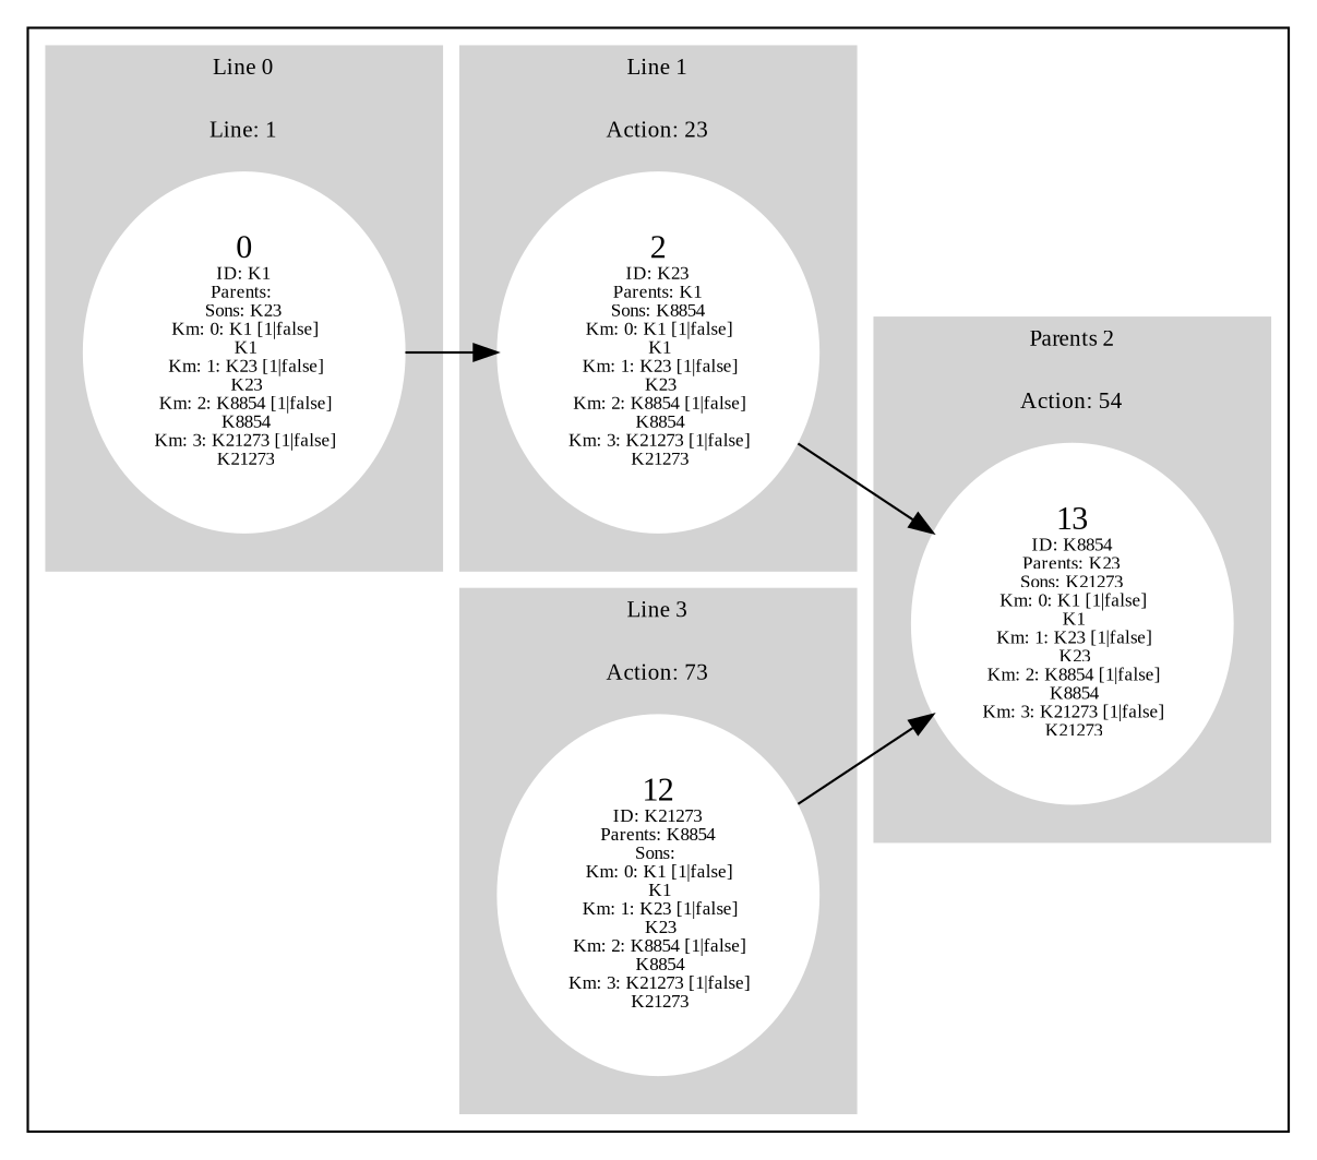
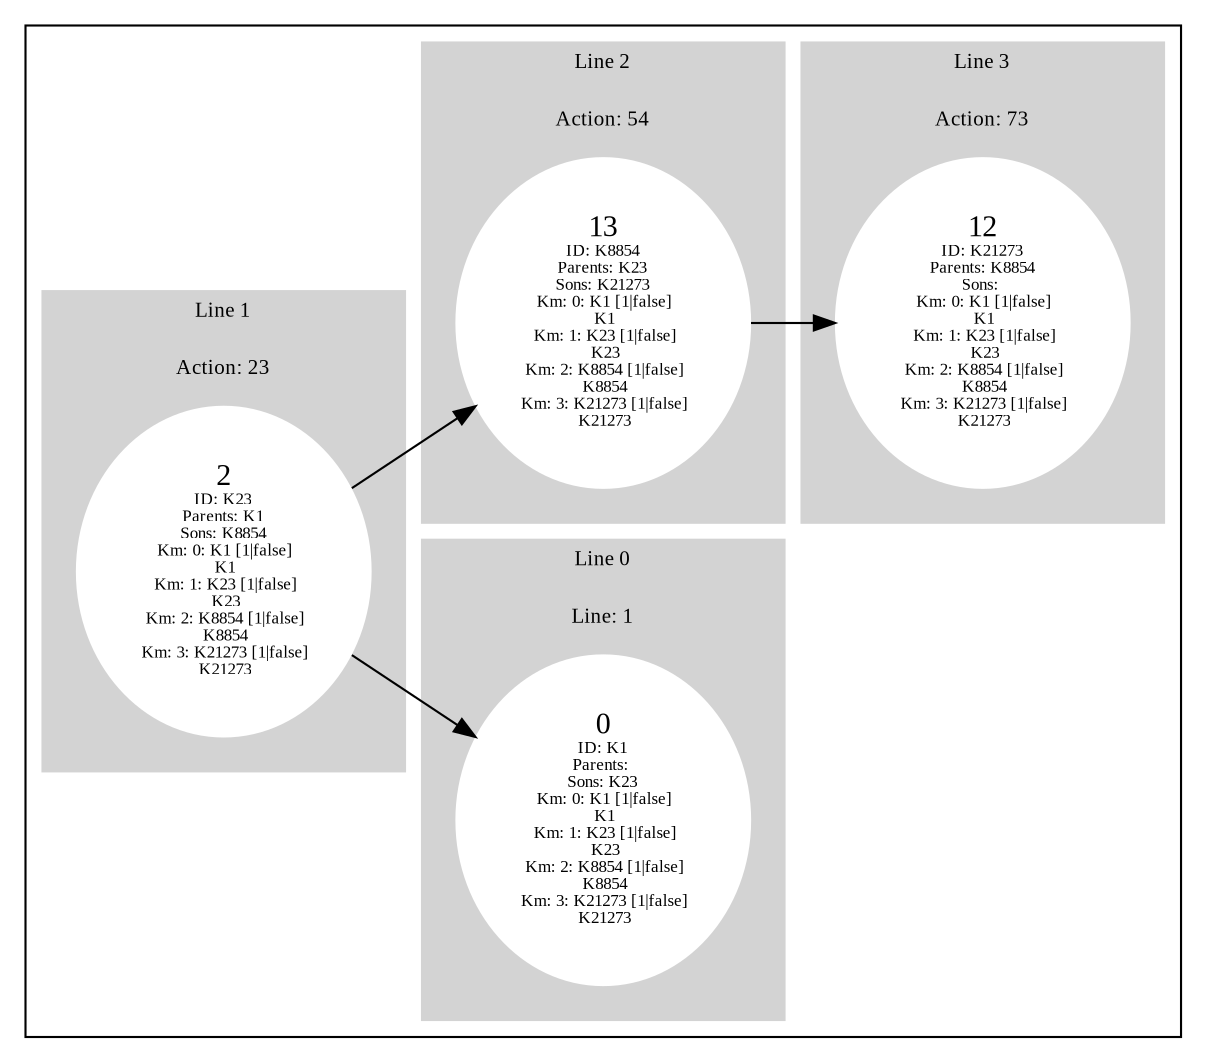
  digraph {
    fontname="Liberation Serif"
    rankdir=LR
    node [color=white fontname="Liberation Serif" style=filled]
    edge [fontname="Liberation Serif"]
    n1 [label=<0<BR /><FONT POINT-SIZE="8">ID: K1</FONT><BR /><FONT POINT-SIZE="8">Parents: </FONT><BR /><FONT POINT-SIZE="8">Sons: K23</FONT><BR /><FONT POINT-SIZE="8"> Km: 0: K1 [1|false]<BR /> K1</FONT><BR /><FONT POINT-SIZE="8"> Km: 1: K23 [1|false]<BR /> K23</FONT><BR /><FONT POINT-SIZE="8"> Km: 2: K8854 [1|false]<BR /> K8854</FONT><BR /><FONT POINT-SIZE="8"> Km: 3: K21273 [1|false]<BR /> K21273</FONT>>]
    n2 [label=<13<BR /><FONT POINT-SIZE="8">ID: K8854</FONT><BR /><FONT POINT-SIZE="8">Parents: K23</FONT><BR /><FONT POINT-SIZE="8">Sons: K21273</FONT><BR /><FONT POINT-SIZE="8"> Km: 0: K1 [1|false]<BR /> K1</FONT><BR /><FONT POINT-SIZE="8"> Km: 1: K23 [1|false]<BR /> K23</FONT><BR /><FONT POINT-SIZE="8"> Km: 2: K8854 [1|false]<BR /> K8854</FONT><BR /><FONT POINT-SIZE="8"> Km: 3: K21273 [1|false]<BR /> K21273</FONT>>]
    n3 [label=<12<BR /><FONT POINT-SIZE="8">ID: K21273</FONT><BR /><FONT POINT-SIZE="8">Parents: K8854</FONT><BR /><FONT POINT-SIZE="8">Sons: </FONT><BR /><FONT POINT-SIZE="8"> Km: 0: K1 [1|false]<BR /> K1</FONT><BR /><FONT POINT-SIZE="8"> Km: 1: K23 [1|false]<BR /> K23</FONT><BR /><FONT POINT-SIZE="8"> Km: 2: K8854 [1|false]<BR /> K8854</FONT><BR /><FONT POINT-SIZE="8"> Km: 3: K21273 [1|false]<BR /> K21273</FONT>>]
    n4 [label=<2<BR /><FONT POINT-SIZE="8">ID: K23</FONT><BR /><FONT POINT-SIZE="8">Parents: K1</FONT><BR /><FONT POINT-SIZE="8">Sons: K8854</FONT><BR /><FONT POINT-SIZE="8"> Km: 0: K1 [1|false]<BR /> K1</FONT><BR /><FONT POINT-SIZE="8"> Km: 1: K23 [1|false]<BR /> K23</FONT><BR /><FONT POINT-SIZE="8"> Km: 2: K8854 [1|false]<BR /> K8854</FONT><BR /><FONT POINT-SIZE="8"> Km: 3: K21273 [1|false]<BR /> K21273</FONT>>]
    subgraph cluster_1 {
      subgraph cluster_2 {
        color=lightgrey
        fontsize=10
        label="Line 0"
        style=filled
        subgraph cluster_3 {
          color=lightgrey
          fontsize=10
          label="Line: 1"
          style=filled
          n1
        }
      }
      subgraph cluster_4 {
        color=lightgrey
        fontsize=10
-       label="Parents 2"
+       label="Line 2"
        style=filled
        subgraph cluster_5 {
          color=lightgrey
          fontsize=10
          label="Action: 54"
          style=filled
          n2
        }
      }
      subgraph cluster_6 {
        color=lightgrey
        fontsize=10
        label="Line 3"
        style=filled
        subgraph cluster_7 {
          color=lightgrey
          fontsize=10
          label="Action: 73"
          style=filled
          n3
        }
      }
      subgraph cluster_8 {
        color=lightgrey
        fontsize=10
        label="Line 1"
        style=filled
        subgraph cluster_9 {
          color=lightgrey
          fontsize=10
          label="Action: 23"
          style=filled
          n4
        }
      }
    }
-   n1 -> n4
-   n3 -> n2
+   n4 -> n1
+   n2 -> n3
    n4 -> n2
  }
